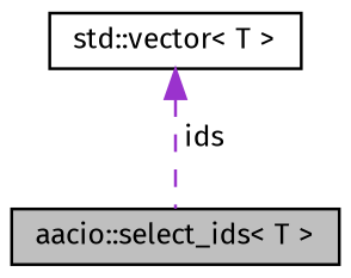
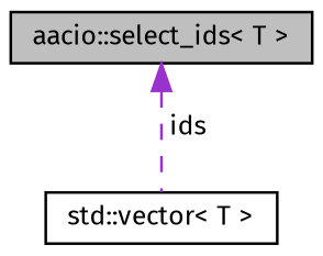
  digraph {
    fontname="Fira Sans"
    node [color=black fontname="Fira Sans" fontsize=10 shape=record style=filled]
    n1 [fillcolor=grey75 fontcolor=black height=0.2 label="aacio::select_ids\< T \>" width=0.4]
    n2 [fillcolor=white height=0.2 label="std::vector\< T \>" width=0.4]
-   n2 -> n1 [color=darkorchid3 dir=back fontname="Fira Sans" fontsize=10 label=" ids" labelfontname=Helvetica labelfontsize=10 style=dashed]
+   n1 -> n2 [color=darkorchid3 dir=back fontname="Fira Sans" fontsize=10 label=" ids" labelfontname=Helvetica labelfontsize=10 style=dashed]
  }
